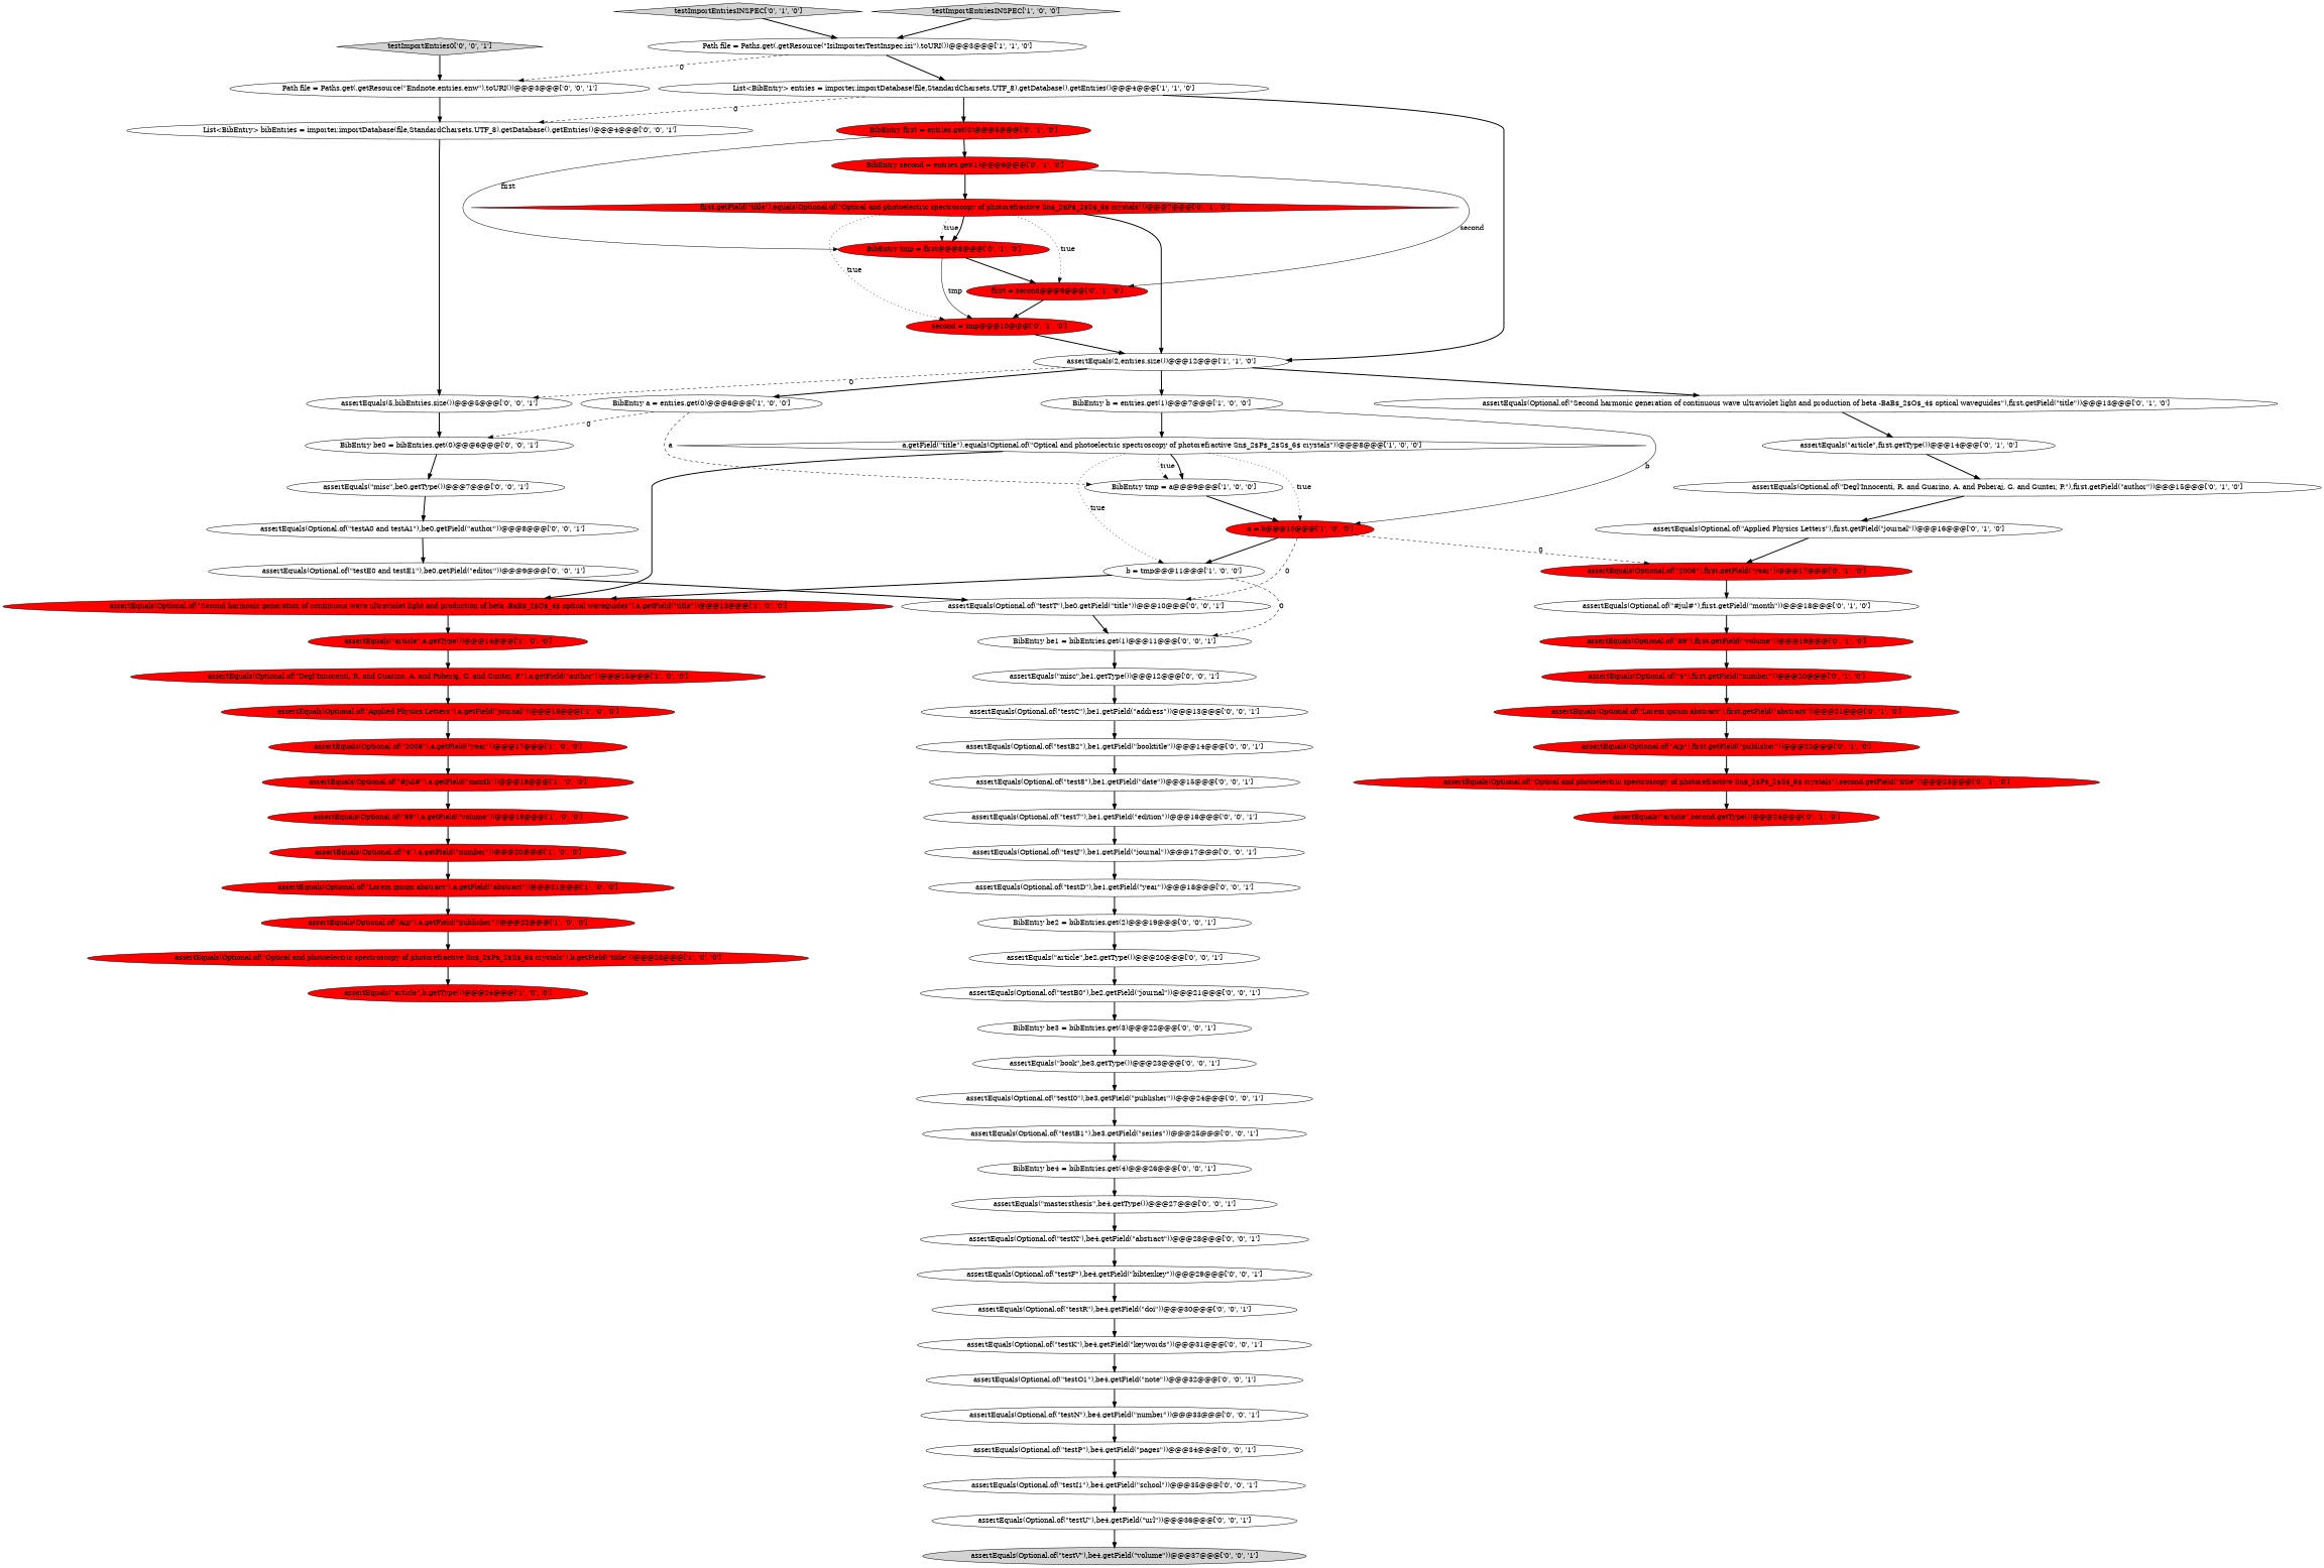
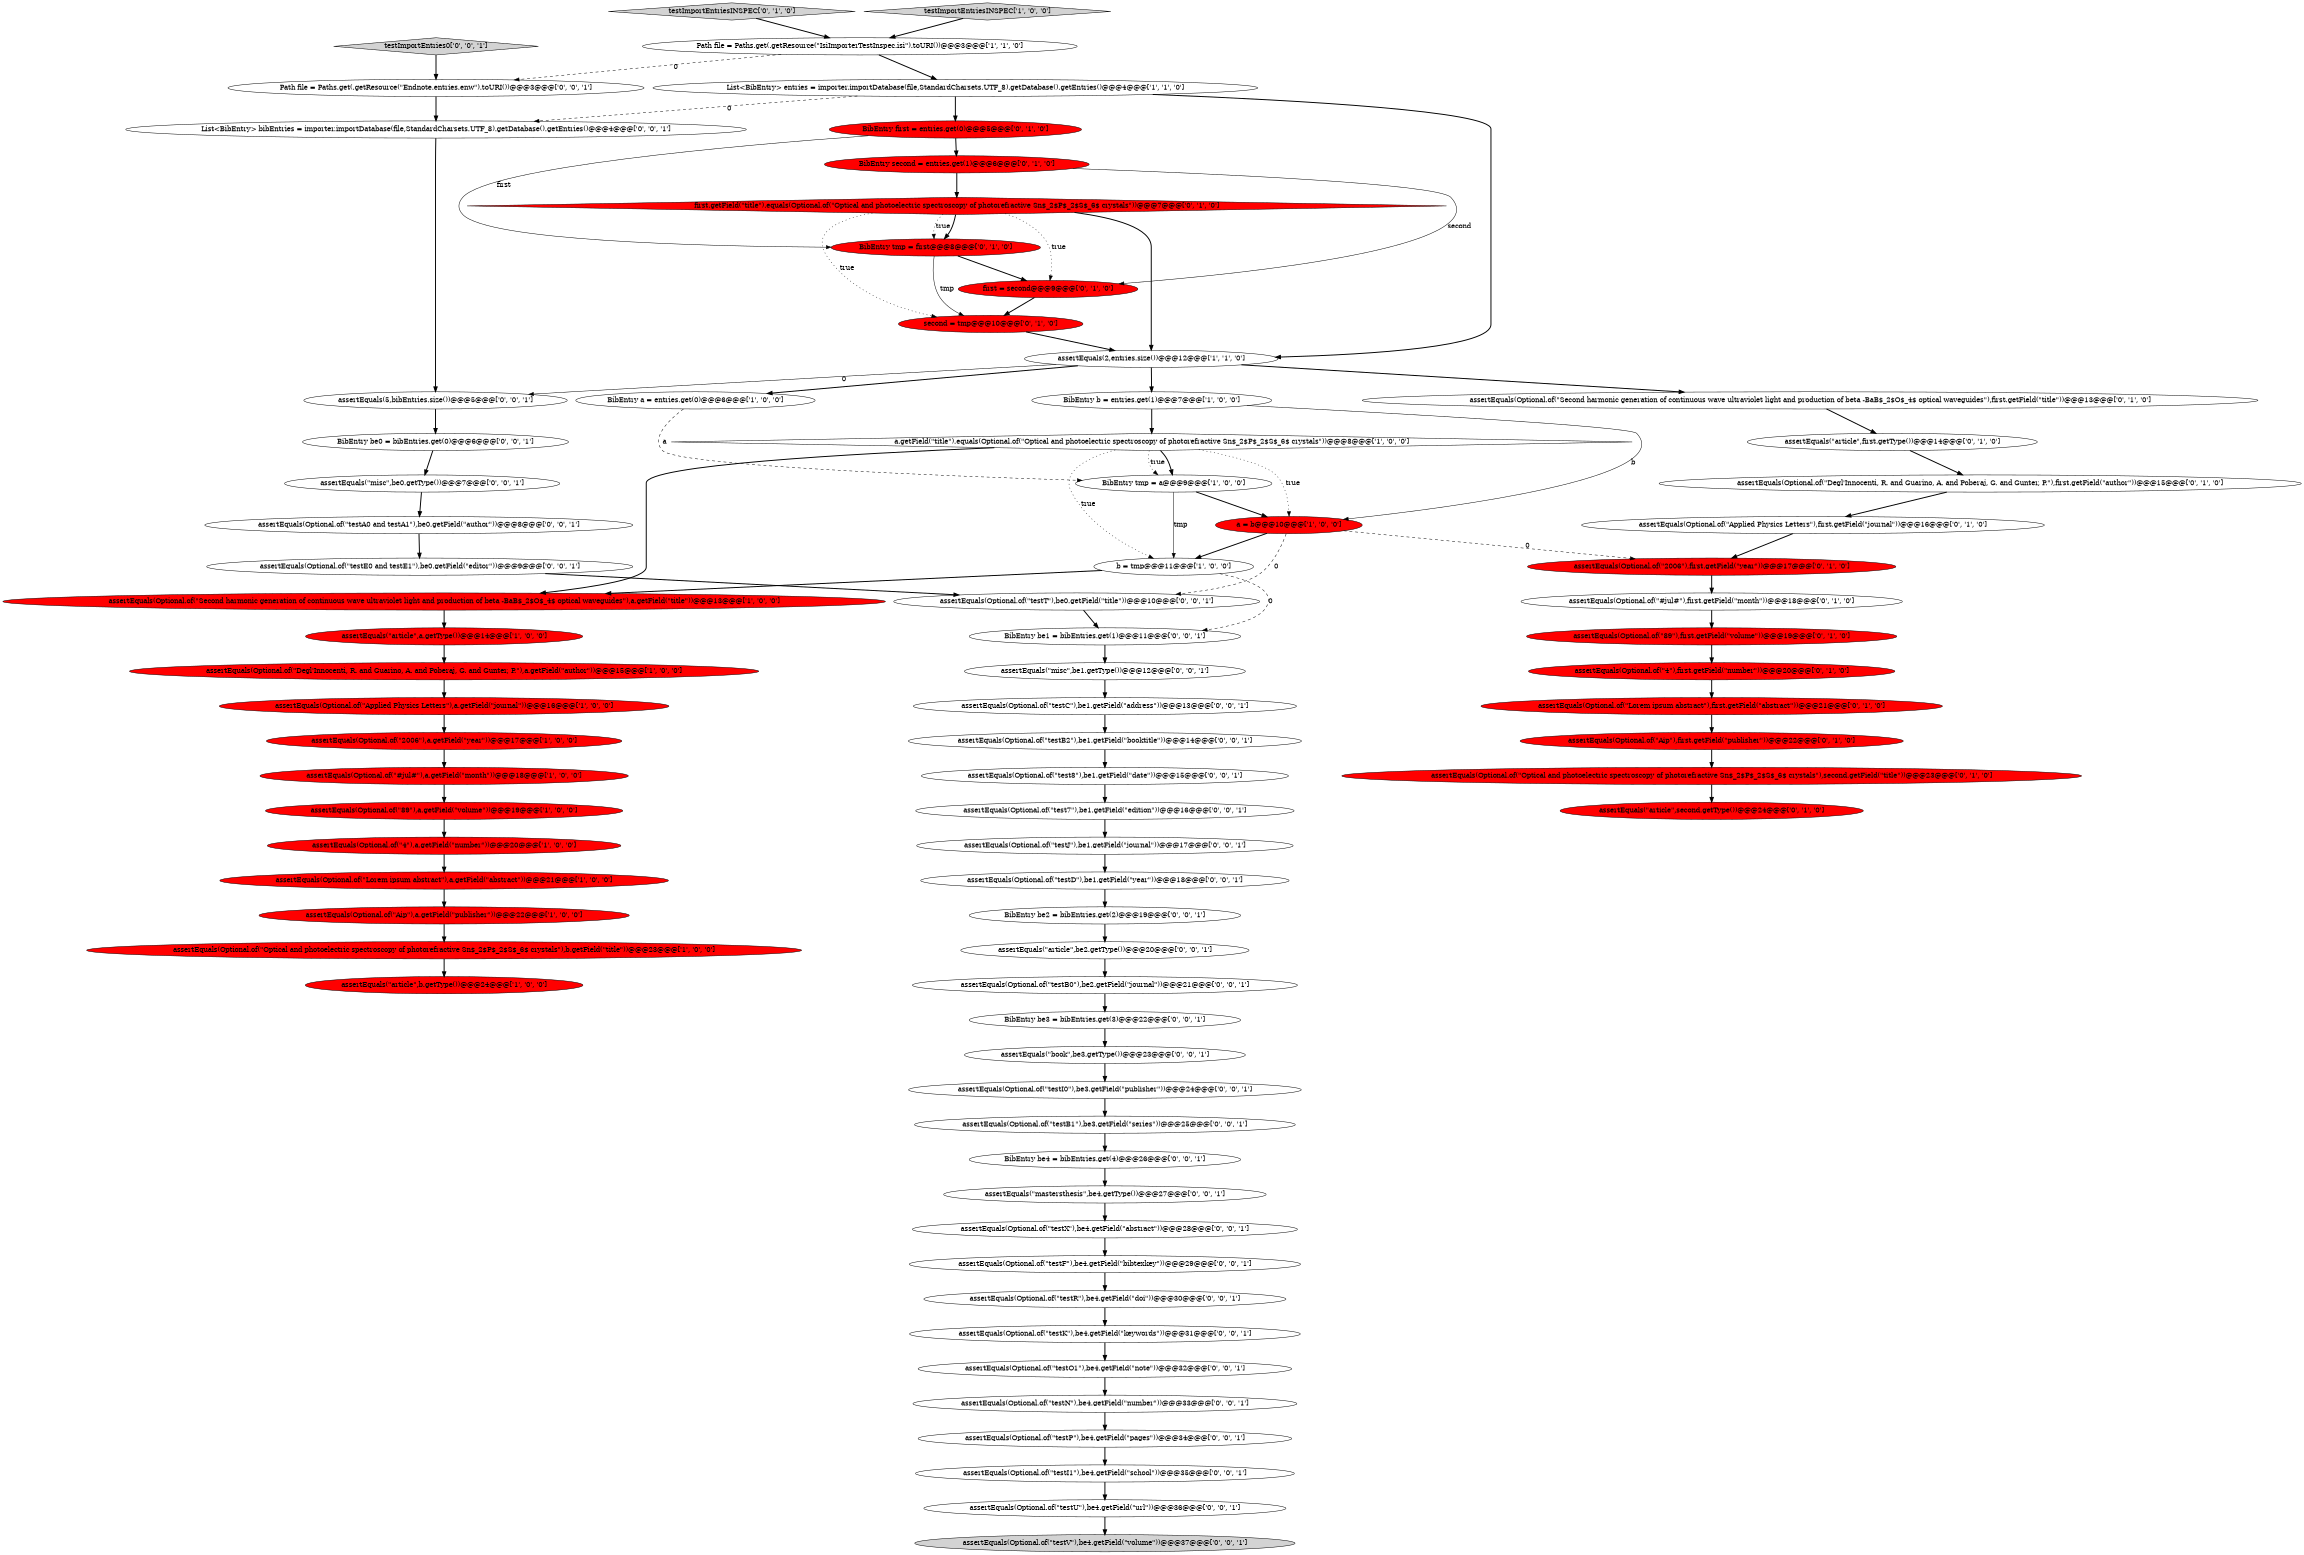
  digraph {
    node [fillcolor=white shape=ellipse style=filled]
    edge [style=bold]
    n1 [label="assertEquals(Optional.of(\"testB1\"),be3.getField(\"series\"))@@@25@@@['0', '0', '1']"]
    n2 [label="BibEntry be4 = bibEntries.get(4)@@@26@@@['0', '0', '1']"]
    n3 [label="assertEquals(\"mastersthesis\",be4.getType())@@@27@@@['0', '0', '1']"]
    n4 [label="assertEquals(\"article\",first.getType())@@@14@@@['0', '1', '0']"]
    n5 [label="assertEquals(Optional.of(\"Degl'Innocenti, R. and Guarino, A. and Poberaj, G. and Gunter, P.\"),first.getField(\"author\"))@@@15@@@['0', '1', '0']"]
    n6 [label="assertEquals(Optional.of(\"Applied Physics Letters\"),first.getField(\"journal\"))@@@16@@@['0', '1', '0']"]
    n7 [label="assertEquals(Optional.of(\"testF\"),be4.getField(\"bibtexkey\"))@@@29@@@['0', '0', '1']"]
    n8 [label="assertEquals(Optional.of(\"testR\"),be4.getField(\"doi\"))@@@30@@@['0', '0', '1']"]
    n9 [label="assertEquals(Optional.of(\"testK\"),be4.getField(\"keywords\"))@@@31@@@['0', '0', '1']"]
    n10 [label="Path file = Paths.get(.getResource(\"Endnote.entries.enw\").toURI())@@@3@@@['0', '0', '1']"]
    n11 [label="List<BibEntry> bibEntries = importer.importDatabase(file,StandardCharsets.UTF_8).getDatabase().getEntries()@@@4@@@['0', '0', '1']"]
    n12 [label="assertEquals(5,bibEntries.size())@@@5@@@['0', '0', '1']"]
    n13 [label="assertEquals(Optional.of(\"testU\"),be4.getField(\"url\"))@@@36@@@['0', '0', '1']"]
    n14 [fillcolor=lightgray label="assertEquals(Optional.of(\"testV\"),be4.getField(\"volume\"))@@@37@@@['0', '0', '1']"]
    n15 [fillcolor=red label="BibEntry first = entries.get(0)@@@5@@@['0', '1', '0']"]
    n16 [fillcolor=red label="BibEntry second = entries.get(1)@@@6@@@['0', '1', '0']"]
    n17 [fillcolor=red label="BibEntry tmp = first@@@8@@@['0', '1', '0']"]
    n18 [fillcolor=red label="first.getField(\"title\").equals(Optional.of(\"Optical and photoelectric spectroscopy of photorefractive Sn$_2$P$_2$S$_6$ crystals\"))@@@7@@@['0', '1', '0']" shape=diamond]
    n19 [fillcolor=red label="first = second@@@9@@@['0', '1', '0']"]
    n20 [fillcolor=red label="second = tmp@@@10@@@['0', '1', '0']"]
    n21 [label="assertEquals(Optional.of(\"testI1\"),be4.getField(\"school\"))@@@35@@@['0', '0', '1']"]
    n22 [fillcolor=red label="assertEquals(Optional.of(\"89\"),a.getField(\"volume\"))@@@19@@@['1', '0', '0']"]
    n23 [fillcolor=red label="assertEquals(Optional.of(\"4\"),a.getField(\"number\"))@@@20@@@['1', '0', '0']"]
    n24 [fillcolor=red label="assertEquals(Optional.of(\"Lorem ipsum abstract\"),a.getField(\"abstract\"))@@@21@@@['1', '0', '0']"]
    n25 [fillcolor=red label="assertEquals(Optional.of(\"2006\"),first.getField(\"year\"))@@@17@@@['0', '1', '0']"]
    n26 [label="assertEquals(Optional.of(\"#jul#\"),first.getField(\"month\"))@@@18@@@['0', '1', '0']"]
    n27 [label="Path file = Paths.get(.getResource(\"IsiImporterTestInspec.isi\").toURI())@@@3@@@['1', '1', '0']"]
    n28 [label="List<BibEntry> entries = importer.importDatabase(file,StandardCharsets.UTF_8).getDatabase().getEntries()@@@4@@@['1', '1', '0']"]
    n29 [label="assertEquals(2,entries.size())@@@12@@@['1', '1', '0']"]
    n30 [fillcolor=lightgray label="testImportEntries0['0', '0', '1']" shape=diamond]
    n31 [label="assertEquals(\"misc\",be1.getType())@@@12@@@['0', '0', '1']"]
    n32 [label="assertEquals(Optional.of(\"testC\"),be1.getField(\"address\"))@@@13@@@['0', '0', '1']"]
    n33 [label="assertEquals(Optional.of(\"testB2\"),be1.getField(\"booktitle\"))@@@14@@@['0', '0', '1']"]
    n34 [fillcolor=red label="assertEquals(\"article\",b.getType())@@@24@@@['1', '0', '0']"]
    n35 [fillcolor=red label="assertEquals(Optional.of(\"2006\"),a.getField(\"year\"))@@@17@@@['1', '0', '0']"]
    n36 [fillcolor=red label="assertEquals(Optional.of(\"#jul#\"),a.getField(\"month\"))@@@18@@@['1', '0', '0']"]
    n37 [fillcolor=red label="assertEquals(Optional.of(\"89\"),first.getField(\"volume\"))@@@19@@@['0', '1', '0']"]
    n38 [fillcolor=red label="assertEquals(Optional.of(\"4\"),first.getField(\"number\"))@@@20@@@['0', '1', '0']"]
    n39 [label="BibEntry be2 = bibEntries.get(2)@@@19@@@['0', '0', '1']"]
    n40 [label="assertEquals(\"article\",be2.getType())@@@20@@@['0', '0', '1']"]
    n41 [label="assertEquals(Optional.of(\"testB0\"),be2.getField(\"journal\"))@@@21@@@['0', '0', '1']"]
    n42 [fillcolor=red label="assertEquals(\"article\",second.getType())@@@24@@@['0', '1', '0']"]
    n43 [fillcolor=red label="assertEquals(Optional.of(\"Lorem ipsum abstract\"),first.getField(\"abstract\"))@@@21@@@['0', '1', '0']"]
    n44 [fillcolor=red label="assertEquals(Optional.of(\"Aip\"),first.getField(\"publisher\"))@@@22@@@['0', '1', '0']"]
    n45 [fillcolor=red label="assertEquals(Optional.of(\"Optical and photoelectric spectroscopy of photorefractive Sn$_2$P$_2$S$_6$ crystals\"),second.getField(\"title\"))@@@23@@@['0', '1', '0']"]
    n46 [label="assertEquals(Optional.of(\"test8\"),be1.getField(\"date\"))@@@15@@@['0', '0', '1']"]
    n47 [fillcolor=red label="assertEquals(\"article\",a.getType())@@@14@@@['1', '0', '0']"]
    n48 [fillcolor=red label="assertEquals(Optional.of(\"Degl'Innocenti, R. and Guarino, A. and Poberaj, G. and Gunter, P.\"),a.getField(\"author\"))@@@15@@@['1', '0', '0']"]
    n49 [fillcolor=red label="assertEquals(Optional.of(\"Applied Physics Letters\"),a.getField(\"journal\"))@@@16@@@['1', '0', '0']"]
    n50 [label="BibEntry b = entries.get(1)@@@7@@@['1', '0', '0']"]
    n51 [fillcolor=red label="a = b@@@10@@@['1', '0', '0']"]
    n52 [label="a.getField(\"title\").equals(Optional.of(\"Optical and photoelectric spectroscopy of photorefractive Sn$_2$P$_2$S$_6$ crystals\"))@@@8@@@['1', '0', '0']" shape=diamond]
    n53 [label="b = tmp@@@11@@@['1', '0', '0']"]
    n54 [label="assertEquals(Optional.of(\"testT\"),be0.getField(\"title\"))@@@10@@@['0', '0', '1']"]
    n55 [label="BibEntry tmp = a@@@9@@@['1', '0', '0']"]
    n56 [fillcolor=red label="assertEquals(Optional.of(\"Second harmonic generation of continuous wave ultraviolet light and production of beta -BaB$_2$O$_4$ optical waveguides\"),a.getField(\"title\"))@@@13@@@['1', '0', '0']"]
    n57 [label="BibEntry be3 = bibEntries.get(3)@@@22@@@['0', '0', '1']"]
    n58 [label="assertEquals(\"book\",be3.getType())@@@23@@@['0', '0', '1']"]
    n59 [label="assertEquals(Optional.of(\"testI0\"),be3.getField(\"publisher\"))@@@24@@@['0', '0', '1']"]
    n60 [fillcolor=lightgray label="testImportEntriesINSPEC['0', '1', '0']" shape=diamond]
    n61 [label="assertEquals(Optional.of(\"testA0 and testA1\"),be0.getField(\"author\"))@@@8@@@['0', '0', '1']"]
    n62 [label="assertEquals(Optional.of(\"testE0 and testE1\"),be0.getField(\"editor\"))@@@9@@@['0', '0', '1']"]
    n63 [label="BibEntry be1 = bibEntries.get(1)@@@11@@@['0', '0', '1']"]
    n64 [label="assertEquals(Optional.of(\"Second harmonic generation of continuous wave ultraviolet light and production of beta -BaB$_2$O$_4$ optical waveguides\"),first.getField(\"title\"))@@@13@@@['0', '1', '0']"]
    n65 [label="BibEntry a = entries.get(0)@@@6@@@['1', '0', '0']"]
    n66 [label="assertEquals(Optional.of(\"testX\"),be4.getField(\"abstract\"))@@@28@@@['0', '0', '1']"]
    n67 [label="BibEntry be0 = bibEntries.get(0)@@@6@@@['0', '0', '1']"]
    n68 [label="assertEquals(\"misc\",be0.getType())@@@7@@@['0', '0', '1']"]
    n69 [fillcolor=red label="assertEquals(Optional.of(\"Aip\"),a.getField(\"publisher\"))@@@22@@@['1', '0', '0']"]
    n70 [fillcolor=red label="assertEquals(Optional.of(\"Optical and photoelectric spectroscopy of photorefractive Sn$_2$P$_2$S$_6$ crystals\"),b.getField(\"title\"))@@@23@@@['1', '0', '0']"]
    n71 [label="assertEquals(Optional.of(\"testJ\"),be1.getField(\"journal\"))@@@17@@@['0', '0', '1']"]
    n72 [label="assertEquals(Optional.of(\"testD\"),be1.getField(\"year\"))@@@18@@@['0', '0', '1']"]
    n73 [label="assertEquals(Optional.of(\"testO1\"),be4.getField(\"note\"))@@@32@@@['0', '0', '1']"]
    n74 [label="assertEquals(Optional.of(\"testN\"),be4.getField(\"number\"))@@@33@@@['0', '0', '1']"]
    n75 [label="assertEquals(Optional.of(\"test7\"),be1.getField(\"edition\"))@@@16@@@['0', '0', '1']"]
    n76 [label="assertEquals(Optional.of(\"testP\"),be4.getField(\"pages\"))@@@34@@@['0', '0', '1']"]
    n77 [fillcolor=lightgray label="testImportEntriesINSPEC['1', '0', '0']" shape=diamond]
    n1 -> n2
    n2 -> n3
    n3 -> n66
    n4 -> n5
    n5 -> n6
    n6 -> n25
    n7 -> n8
    n8 -> n9
    n9 -> n73
    n10 -> n11
    n11 -> n12
    n12 -> n67
    n13 -> n14
    n15 -> n16
    n15 -> n17 [label=first style=solid]
    n16 -> n18
    n16 -> n19 [label=second style=solid]
    n17 -> n19
    n17 -> n20 [label=tmp style=solid]
    n18 -> n17 [label=true style=dotted]
    n18 -> n17
    n18 -> n19 [label=true style=dotted]
    n18 -> n20 [label=true style=dotted]
    n18 -> n29
    n19 -> n20
    n20 -> n29
    n21 -> n13
    n22 -> n23
    n23 -> n24
    n24 -> n69
    n25 -> n26
    n26 -> n37
    n27 -> n10 [label=0 style=dashed]
    n27 -> n28
    n28 -> n11 [label=0 style=dashed]
    n28 -> n15
    n28 -> n29
-   n29 -> n12 [label=0 style=dashed]
+   n29 -> n12 [label=0 style=solid]
    n29 -> n50
    n29 -> n64
    n29 -> n65
    n30 -> n10
    n31 -> n32
    n32 -> n33
    n33 -> n46
    n35 -> n36
    n36 -> n22
    n37 -> n38
    n38 -> n43
    n39 -> n40
    n40 -> n41
    n41 -> n57
    n43 -> n44
    n44 -> n45
    n45 -> n42
    n46 -> n75
    n47 -> n48
    n48 -> n49
    n49 -> n35
    n50 -> n51 [label=b style=solid]
    n50 -> n52
    n51 -> n25 [label=0 style=dashed]
    n51 -> n53
    n51 -> n54 [label=0 style=dashed]
    n52 -> n51 [label=true style=dotted]
    n52 -> n53 [label=true style=dotted]
    n52 -> n55
    n52 -> n55 [label=true style=dotted]
    n52 -> n56
    n53 -> n56
    n53 -> n63 [label=0 style=dashed]
    n54 -> n63
    n55 -> n51
+   n55 -> n53 [label=tmp style=solid]
    n56 -> n47
    n57 -> n58
    n58 -> n59
    n59 -> n1
    n60 -> n27
    n61 -> n62
    n62 -> n54
    n63 -> n31
    n64 -> n4
    n65 -> n55 [label=a style=dashed]
-   n65 -> n67 [label=0 style=dashed]
    n66 -> n7
    n67 -> n68
    n68 -> n61
    n69 -> n70
    n70 -> n34
    n71 -> n72
    n72 -> n39
    n73 -> n74
    n74 -> n76
    n75 -> n71
    n76 -> n21
    n77 -> n27
  }
